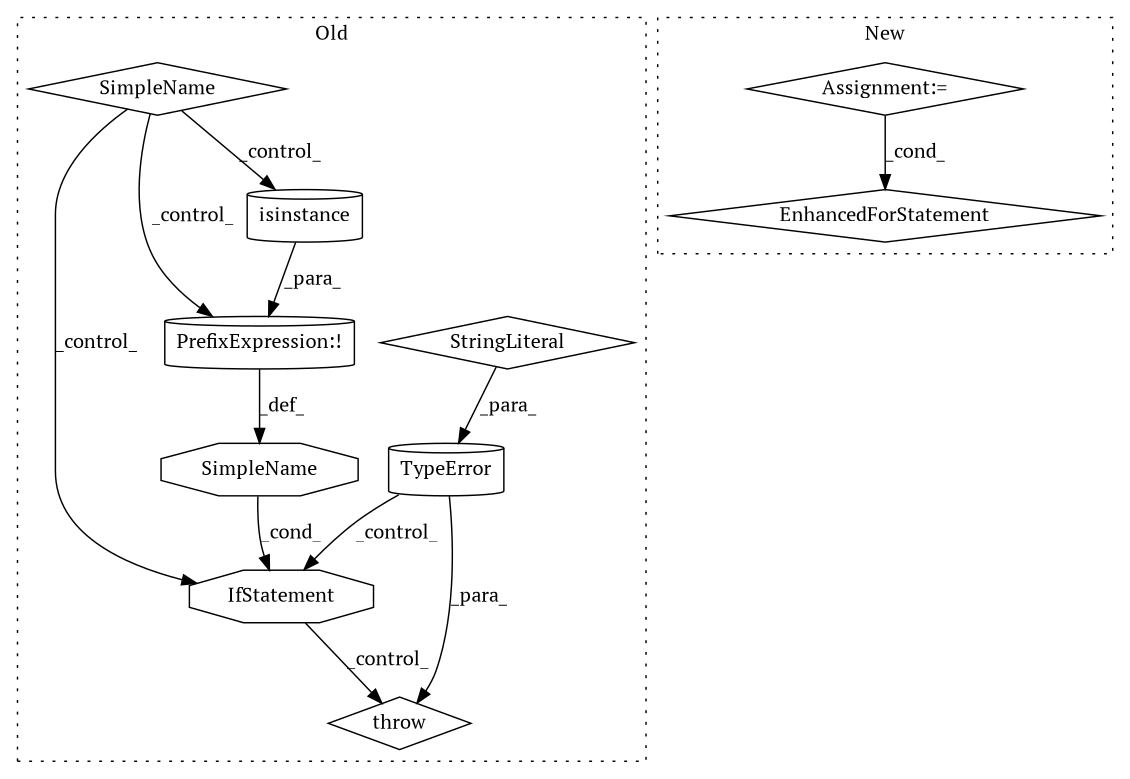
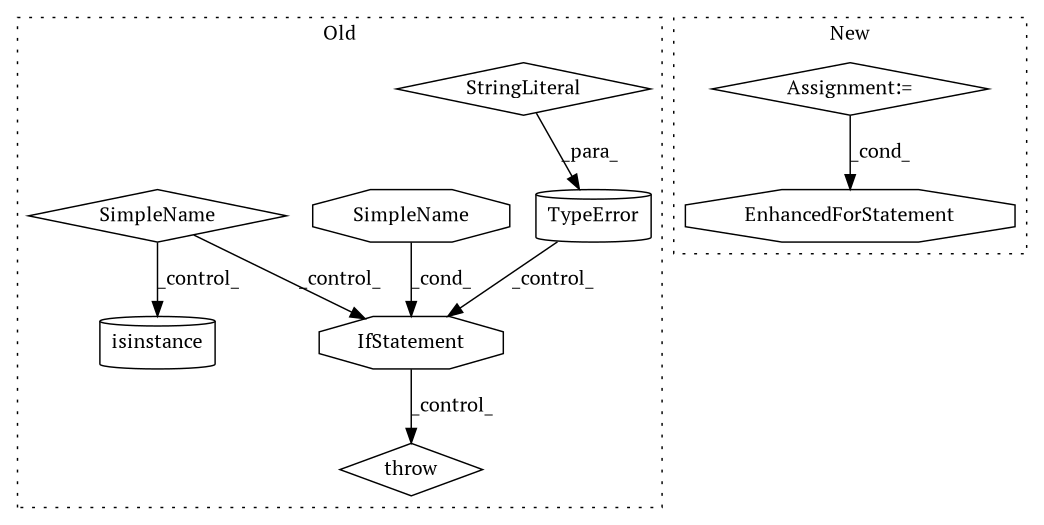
  digraph {
    fontname="PT Serif"
    node [a=32 fontname="PT Serif" shape=diamond]
    edge [fontname="PT Serif"]
    n1 [l="10,1" label=TypeError s="17358,17470" shape=cylinder]
    n2 [a=53 l=6 label=throw s=17352]
    n3 [a=45 l=102 label=StringLiteral s=17368]
    n4 [a=42 label=SimpleName shape=octagon]
    n5 [a=25 l="4,2" label=IfStatement s="17264,17332" shape=octagon]
-   n6 [a=38 l=1 label="PrefixExpression:!" s=17268 shape=cylinder]
    n7 [l="11,2" label=isinstance s="17269,17330" shape=cylinder]
    n8 [a=42 label=SimpleName]
-   n9 [a=70 l="57,2" label=EnhancedForStatement s="17026,17160"]
+   n9 [a=70 l="57,2" label=EnhancedForStatement s="17026,17160" shape=octagon]
    n10 [a=7 l="57,2" label="Assignment:=" s="17026,17160"]
    subgraph cluster_1 {
      label=Old
      style=dotted
      n1
      n2
      n3
      n4
      n5
-     n6
      n7
      n8
    }
    subgraph cluster_2 {
      label=New
      style=dotted
      n9
      n10
    }
-   n1 -> n2 [label=_para_]
    n1 -> n5 [label=_control_]
    n3 -> n1 [label=_para_]
    n4 -> n5 [label=_cond_]
    n5 -> n2 [label=_control_]
-   n6 -> n4 [label=_def_]
-   n7 -> n6 [label=_para_]
    n8 -> n5 [label=_control_]
-   n8 -> n6 [label=_control_]
    n8 -> n7 [label=_control_]
    n10 -> n9 [label=_cond_]
  }
